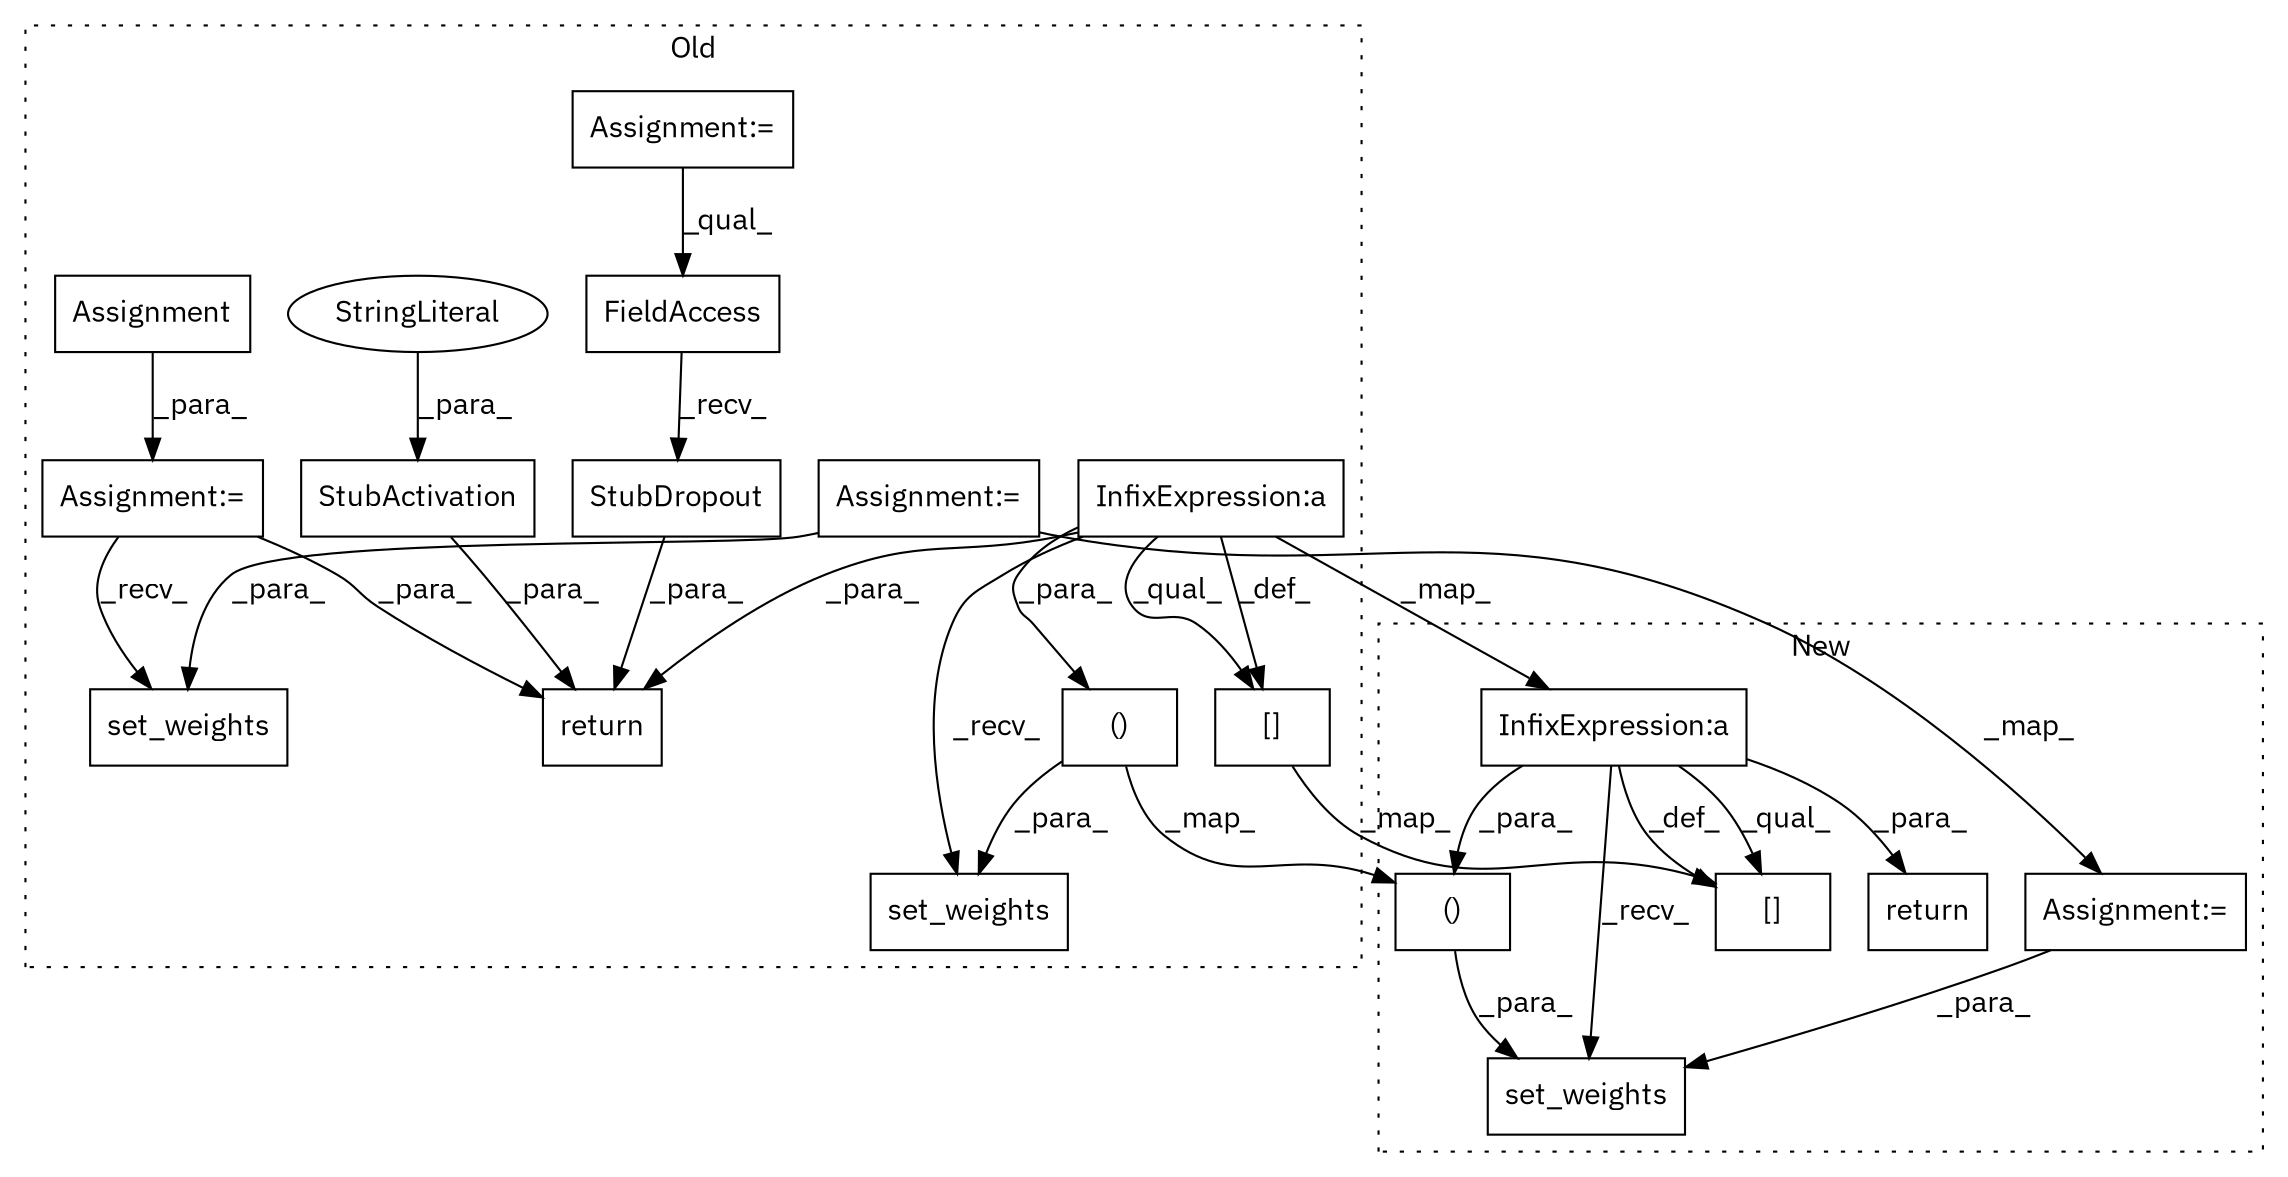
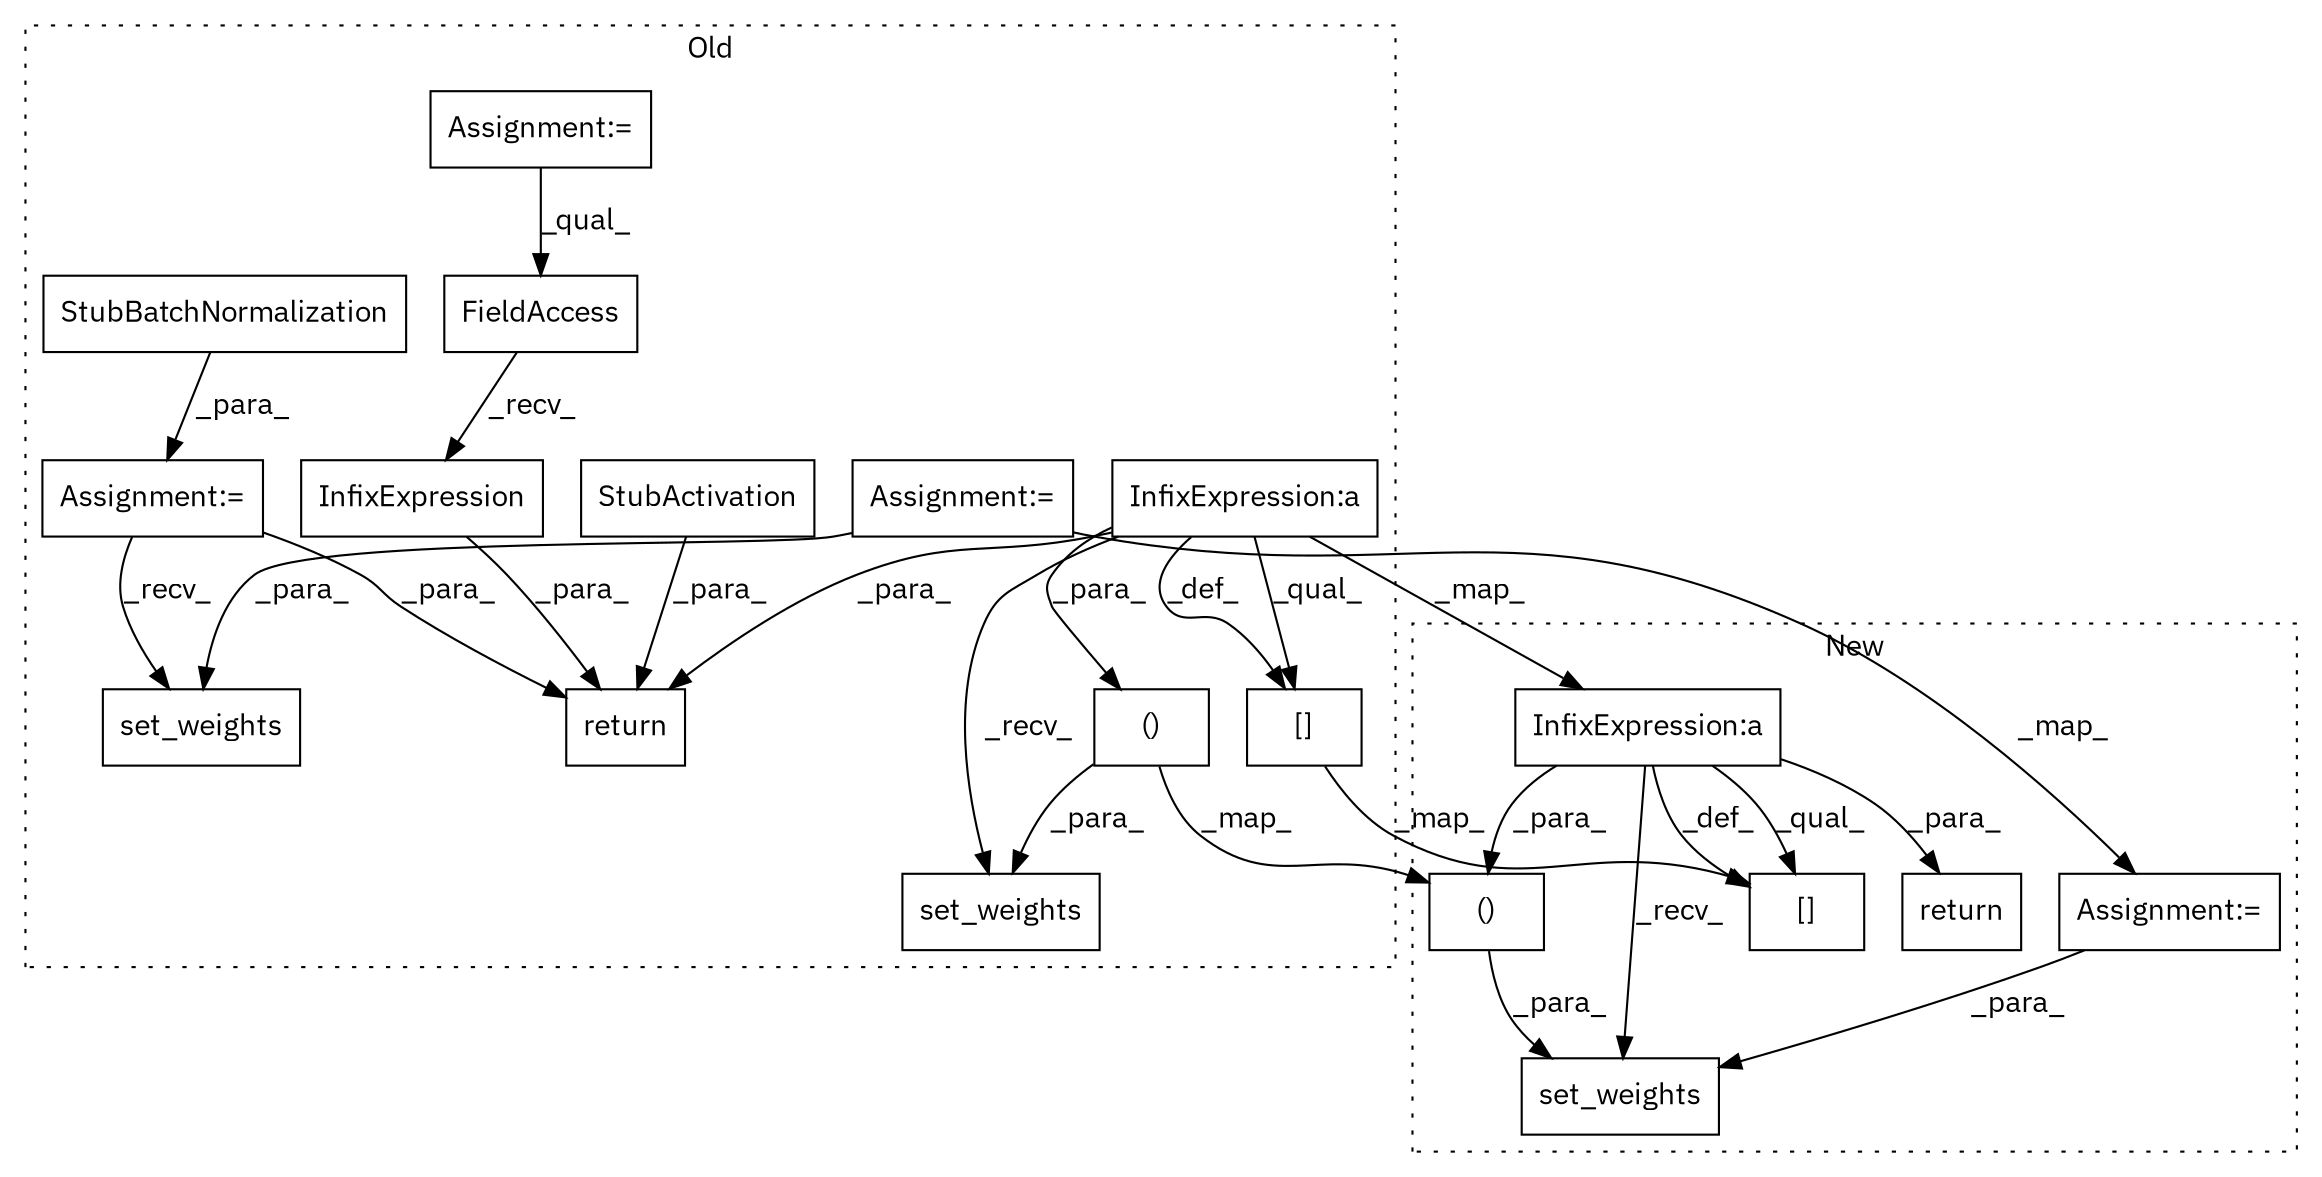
  digraph {
    fontname="IBM Plex Sans"
    node [a=32 fontname="IBM Plex Sans" l="12,1" shape=box]
    edge [fontname="IBM Plex Sans"]
    n1 [a=41 l=7 label=return s=1937]
    n2 [a=27 l=4 label="InfixExpression:a" s=869]
    n3 [a=2 l="14,2" label="[]" s="1346,1384"]
    n4 [l="19,2" label=set_weights s="1584,1704"]
    n5 [a=106 l=101 label="()" s=1603]
    n6 [l="15,1" label=StubActivation s="1957,1978"]
-   n7 [a=45 l=6 label=StringLiteral s=1972 shape=ellipse]
-   n8 [l=24 label=Assignment s=1517]
+   n8 [l=24 label=StubBatchNormalization s=1517]
    n9 [label=set_weights s="1901,1924"]
    n10 [a=7 l=1 label="Assignment:=" s=1725]
-   n11 [label=StubDropout s="1995,2033"]
+   n11 [label=InfixExpression s="1995,2033"]
    n12 [a=22 l=26 label=FieldAccess s=2007]
    n13 [a=7 l=1 label="Assignment:=" s=1516]
    n14 [a=7 l=8 label="Assignment:=" s=477]
    n15 [label=set_weights s="1990,2036"]
    n16 [a=27 l=4 label="InfixExpression:a" s=1014]
    n17 [a=2 l="14,2" label="[]" s="1511,1549"]
    n18 [a=106 l=101 label="()" s=1628]
    n19 [a=41 l=7 label=return s=2043]
    n20 [a=7 l=1 label="Assignment:=" s=1804]
    subgraph cluster_1 {
      label=Old
      style=dotted
      n1
      n2
      n3
      n4
      n5
      n6
-     n7
      n8
      n9
      n10
      n11
      n12
      n13
      n14
    }
    subgraph cluster_2 {
      label=New
      style=dotted
      n15
      n16
      n17
      n18
      n19
      n20
    }
    n2 -> n1 [label=_para_]
    n2 -> n3 [label=_def_]
    n2 -> n3 [label=_qual_]
    n2 -> n4 [label=_recv_]
    n2 -> n5 [label=_para_]
    n2 -> n16 [label=_map_]
    n3 -> n17 [label=_map_]
    n5 -> n4 [label=_para_]
    n5 -> n18 [label=_map_]
    n6 -> n1 [label=_para_]
-   n7 -> n6 [label=_para_]
    n8 -> n13 [label=_para_]
    n10 -> n9 [label=_para_]
    n10 -> n20 [label=_map_]
    n11 -> n1 [label=_para_]
    n12 -> n11 [label=_recv_]
    n13 -> n1 [label=_para_]
    n13 -> n9 [label=_recv_]
    n14 -> n12 [label=_qual_]
    n16 -> n15 [label=_recv_]
    n16 -> n17 [label=_def_]
    n16 -> n17 [label=_qual_]
    n16 -> n18 [label=_para_]
    n16 -> n19 [label=_para_]
    n18 -> n15 [label=_para_]
    n20 -> n15 [label=_para_]
  }
